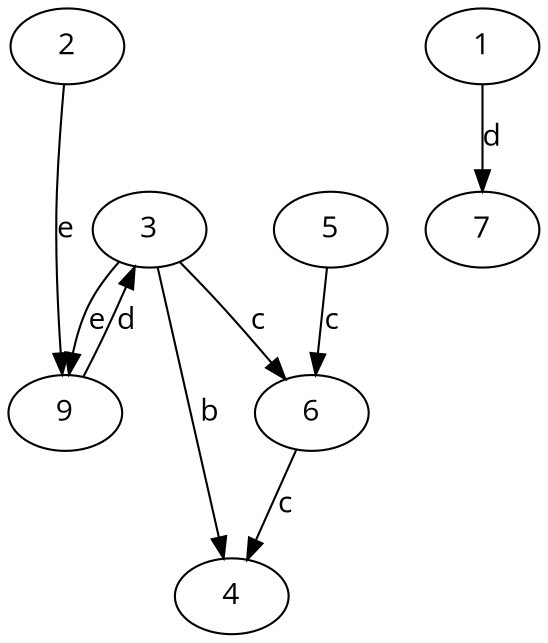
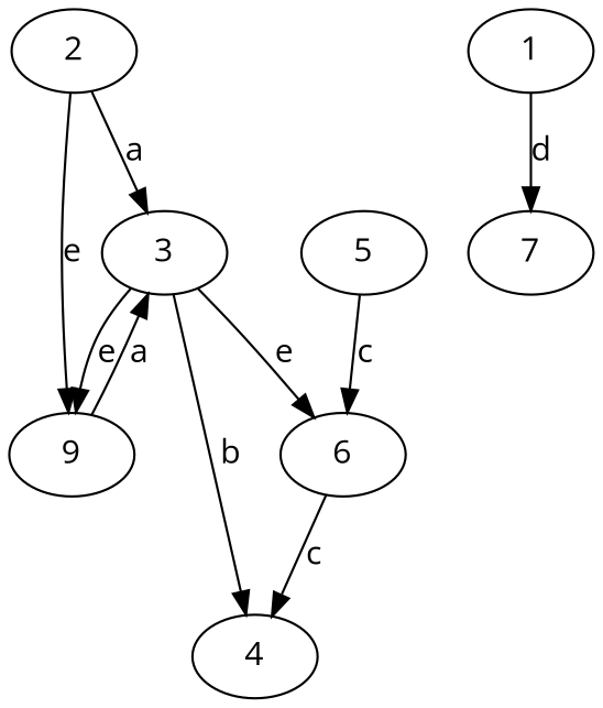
  strict digraph {
    fontname="Open Sans"
    node [fontname="Open Sans"]
    edge [fontname="Open Sans"]
    2
    3
    9
    6
    4
    n6 [label=5]
    1
    7
+   2 -> 3 [label=a]
    2 -> 9 [label=e]
    3 -> 9 [label=e]
-   3 -> 6 [label=c]
+   3 -> 6 [label=e]
    3 -> 4 [label=b]
-   9 -> 3 [label=d]
+   9 -> 3 [label=a]
    6 -> 4 [label=c]
    n6 -> 6 [label=c]
    1 -> 7 [label=d]
  }
